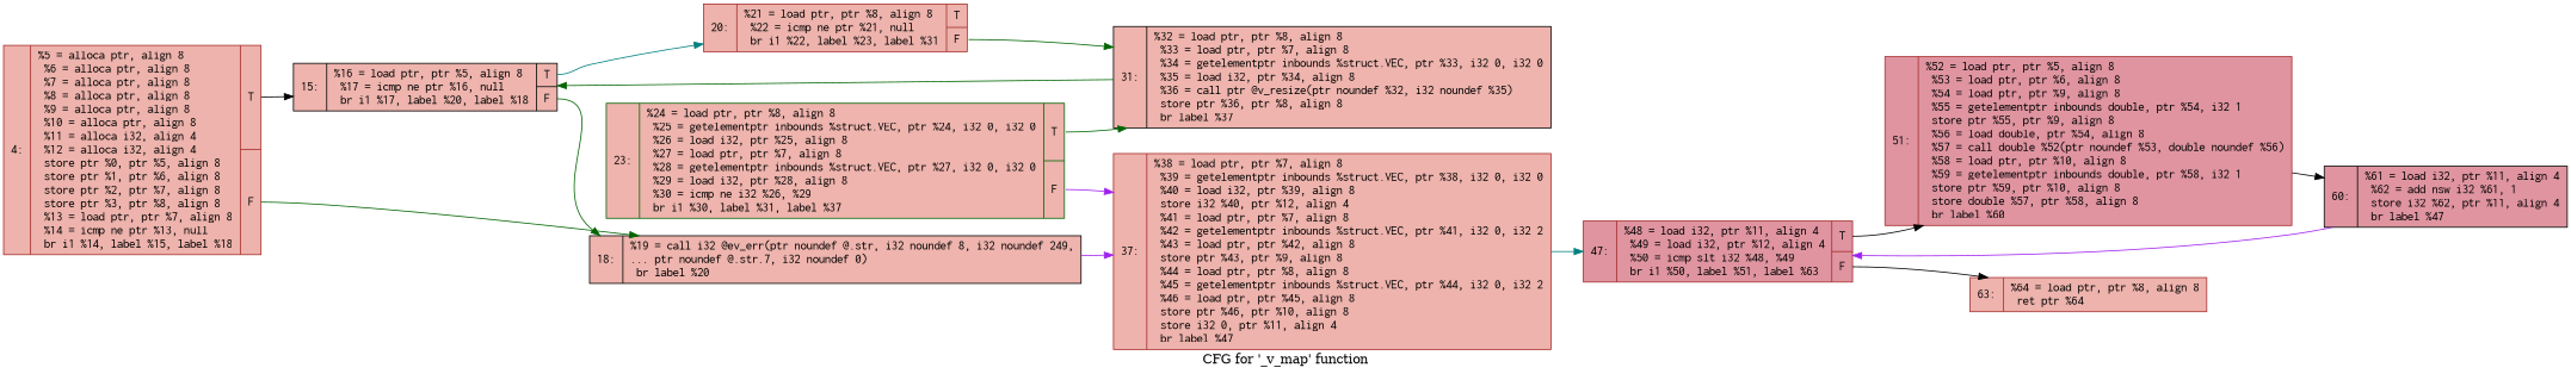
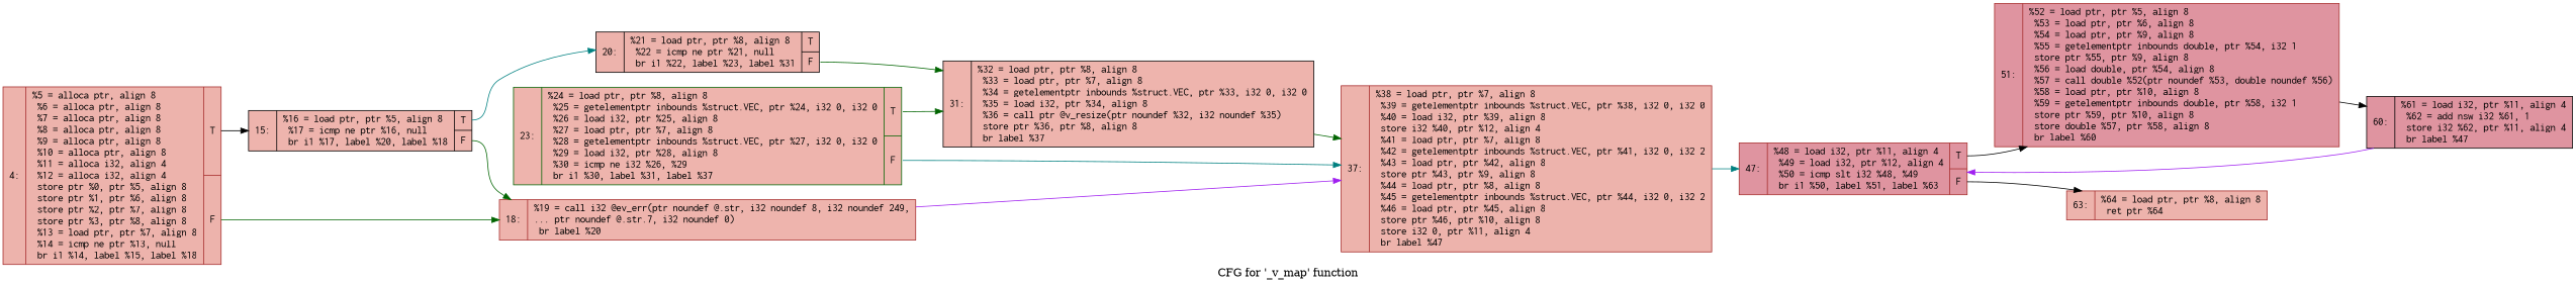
  digraph {
    label="CFG for '_v_map' function"
    rankdir=LR
    node [color=brown fillcolor="#d6524470" fontname=Courier shape=record style=filled]
    edge [color=darkgreen]
    n1 [label="{4:\l|  %5 = alloca ptr, align 8\l  %6 = alloca ptr, align 8\l  %7 = alloca ptr, align 8\l  %8 = alloca ptr, align 8\l  %9 = alloca ptr, align 8\l  %10 = alloca ptr, align 8\l  %11 = alloca i32, align 4\l  %12 = alloca i32, align 4\l  store ptr %0, ptr %5, align 8\l  store ptr %1, ptr %6, align 8\l  store ptr %2, ptr %7, align 8\l  store ptr %3, ptr %8, align 8\l  %13 = load ptr, ptr %7, align 8\l  %14 = icmp ne ptr %13, null\l  br i1 %14, label %15, label %18\l|{<s0>T|<s1>F}}"]
    n2 [color=black fillcolor="#d8564670" label="{15:\l|  %16 = load ptr, ptr %5, align 8\l  %17 = icmp ne ptr %16, null\l  br i1 %17, label %20, label %18\l|{<s0>T|<s1>F}}"]
-   n3 [color=black fillcolor="#d8564670" label="{18:\l|  %19 = call i32 @ev_err(ptr noundef @.str, i32 noundef 8, i32 noundef 249,\l... ptr noundef @.str.7, i32 noundef 0)\l  br label %20\l}"]
-   n4 [label="{20:\l|  %21 = load ptr, ptr %8, align 8\l  %22 = icmp ne ptr %21, null\l  br i1 %22, label %23, label %31\l|{<s0>T|<s1>F}}"]
+   n3 [fillcolor="#d8564670" label="{18:\l|  %19 = call i32 @ev_err(ptr noundef @.str, i32 noundef 8, i32 noundef 249,\l... ptr noundef @.str.7, i32 noundef 0)\l  br label %20\l}"]
+   n4 [color=black label="{20:\l|  %21 = load ptr, ptr %8, align 8\l  %22 = icmp ne ptr %21, null\l  br i1 %22, label %23, label %31\l|{<s0>T|<s1>F}}"]
    n5 [label="{37:\l|  %38 = load ptr, ptr %7, align 8\l  %39 = getelementptr inbounds %struct.VEC, ptr %38, i32 0, i32 0\l  %40 = load i32, ptr %39, align 8\l  store i32 %40, ptr %12, align 4\l  %41 = load ptr, ptr %7, align 8\l  %42 = getelementptr inbounds %struct.VEC, ptr %41, i32 0, i32 2\l  %43 = load ptr, ptr %42, align 8\l  store ptr %43, ptr %9, align 8\l  %44 = load ptr, ptr %8, align 8\l  %45 = getelementptr inbounds %struct.VEC, ptr %44, i32 0, i32 2\l  %46 = load ptr, ptr %45, align 8\l  store ptr %46, ptr %10, align 8\l  store i32 0, ptr %11, align 4\l  br label %47\l}"]
    n6 [color=black fillcolor="#d8564670" label="{31:\l|  %32 = load ptr, ptr %8, align 8\l  %33 = load ptr, ptr %7, align 8\l  %34 = getelementptr inbounds %struct.VEC, ptr %33, i32 0, i32 0\l  %35 = load i32, ptr %34, align 8\l  %36 = call ptr @v_resize(ptr noundef %32, i32 noundef %35)\l  store ptr %36, ptr %8, align 8\l  br label %37\l}"]
    n7 [color=darkgreen fillcolor="#d8564670" label="{23:\l|  %24 = load ptr, ptr %8, align 8\l  %25 = getelementptr inbounds %struct.VEC, ptr %24, i32 0, i32 0\l  %26 = load i32, ptr %25, align 8\l  %27 = load ptr, ptr %7, align 8\l  %28 = getelementptr inbounds %struct.VEC, ptr %27, i32 0, i32 0\l  %29 = load i32, ptr %28, align 8\l  %30 = icmp ne i32 %26, %29\l  br i1 %30, label %31, label %37\l|{<s0>T|<s1>F}}"]
    n8 [fillcolor="#b70d2870" label="{47:\l|  %48 = load i32, ptr %11, align 4\l  %49 = load i32, ptr %12, align 4\l  %50 = icmp slt i32 %48, %49\l  br i1 %50, label %51, label %63\l|{<s0>T|<s1>F}}"]
    n9 [fillcolor="#b70d2870" label="{51:\l|  %52 = load ptr, ptr %5, align 8\l  %53 = load ptr, ptr %6, align 8\l  %54 = load ptr, ptr %9, align 8\l  %55 = getelementptr inbounds double, ptr %54, i32 1\l  store ptr %55, ptr %9, align 8\l  %56 = load double, ptr %54, align 8\l  %57 = call double %52(ptr noundef %53, double noundef %56)\l  %58 = load ptr, ptr %10, align 8\l  %59 = getelementptr inbounds double, ptr %58, i32 1\l  store ptr %59, ptr %10, align 8\l  store double %57, ptr %58, align 8\l  br label %60\l}"]
    n10 [label="{63:\l|  %64 = load ptr, ptr %8, align 8\l  ret ptr %64\l}"]
    n11 [color=black fillcolor="#b70d2870" label="{60:\l|  %61 = load i32, ptr %11, align 4\l  %62 = add nsw i32 %61, 1\l  store i32 %62, ptr %11, align 4\l  br label %47\l}"]
    n1 -> n2 [color=black tailport=s0]
    n1 -> n3 [tailport=s1]
    n2 -> n3 [tailport=s1]
    n2 -> n4 [color=teal tailport=s0]
    n3 -> n5 [color=purple]
    n4 -> n6 [tailport=s1]
    n5 -> n8 [color=teal]
-   n6 -> n2
-   n7 -> n5 [color=purple tailport=s1]
+   n6 -> n5
+   n7 -> n5 [color=teal tailport=s1]
    n7 -> n6 [tailport=s0]
    n8 -> n9 [color=black tailport=s0]
    n8 -> n10 [color=black tailport=s1]
    n9 -> n11 [color=black]
    n11 -> n8 [color=purple]
  }
